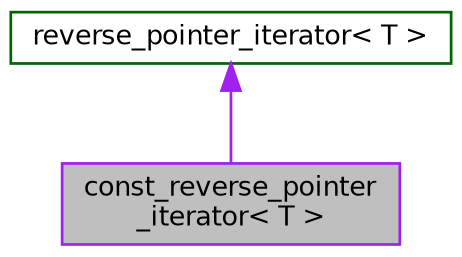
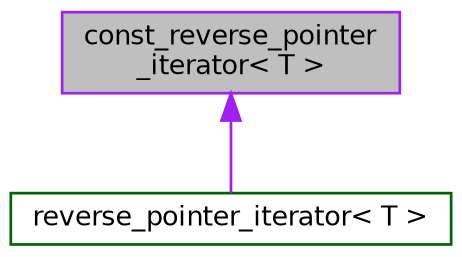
  digraph {
    node [fontname=Helvetica fontsize=10 shape=record style=filled]
    n1 [color=purple fillcolor=grey75 fontcolor=black height=0.2 label="const_reverse_pointer\l_iterator\< T \>" width=0.4]
    n2 [color=darkgreen fillcolor=white height=0.2 label="reverse_pointer_iterator\< T \>" width=0.4]
-   n2 -> n1 [color=purple dir=back fontname=Helvetica fontsize=10 labelfontname=Helvetica labelfontsize=10 style=solid]
+   n1 -> n2 [color=purple dir=back fontname=Helvetica fontsize=10 labelfontname=Helvetica labelfontsize=10 style=solid]
  }
